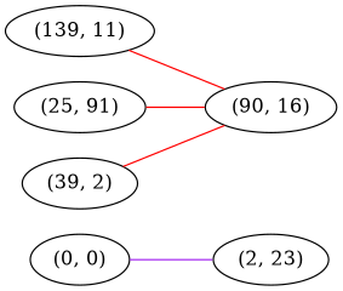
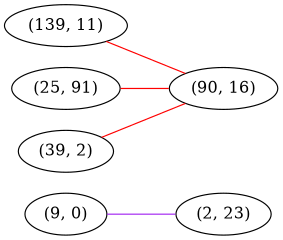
  graph {
    rankdir=LR
    edge [color=red weight=1]
-   "(0, 0)"
+   "(0, 0)" [label="(9, 0)"]
    "(2, 23)"
    "(139, 11)"
    "(90, 16)"
    "(25, 91)"
    n6 [label="(39, 2)"]
    "(0, 0)" -- "(2, 23)" [color=purple weight=4]
    "(139, 11)" -- "(90, 16)"
    "(25, 91)" -- "(90, 16)"
    n6 -- "(90, 16)"
  }
